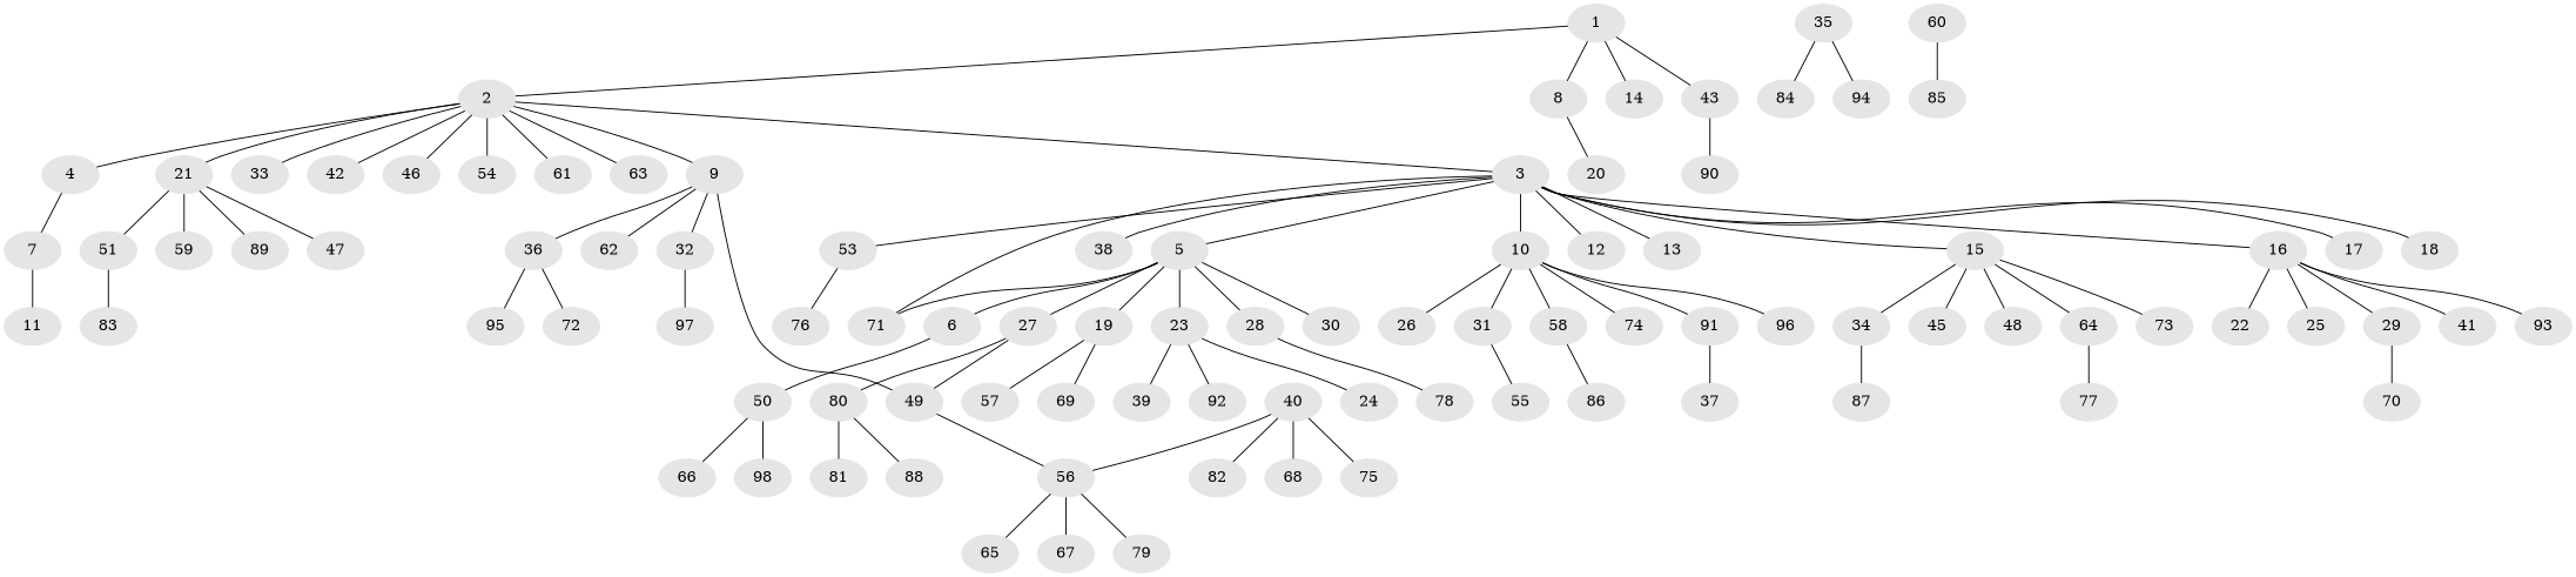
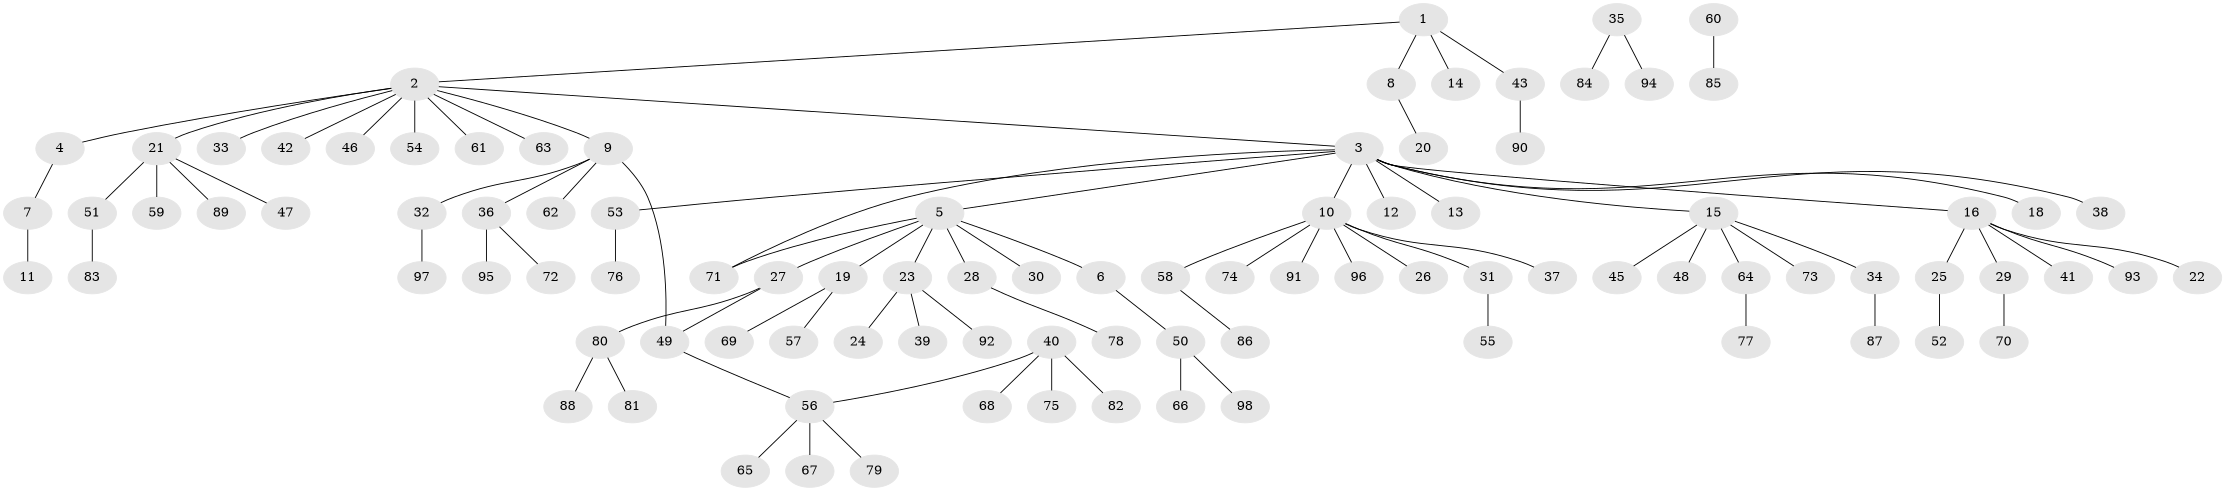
  graph {
    node [color=gray90 style=filled]
    1
    2
    8
    14
    43
    3
    4
    9
    21
    33
    42
    46
    54
    61
    63
    20
    90
    5
    10
    12
    13
    15
    16
-   17
    18
    38
    53
    71
    7
    32
    36
    49
    62
    47
    51
    59
    89
    6
    19
    23
    27
    28
    30
    26
    31
    37
    58
    74
    91
    96
    34
    45
    48
    64
    73
    22
    25
    29
    41
    93
    76
    11
    50
    57
    69
    24
    39
    92
    80
    78
    35
    84
    94
    66
    98
    40
    56
    68
    75
    82
    97
    72
    95
    55
    86
    87
    77
+   52
    70
    83
    81
    88
    60
    85
    65
    67
    79
    1 -- 2
    1 -- 8
    1 -- 14
    1 -- 43
    2 -- 3
    2 -- 4
    2 -- 9
    2 -- 21
    2 -- 33
    2 -- 42
    2 -- 46
    2 -- 54
    2 -- 61
    2 -- 63
    8 -- 20
    43 -- 90
    3 -- 5
    3 -- 10
    3 -- 12
    3 -- 13
    3 -- 15
    3 -- 16
-   3 -- 17
    3 -- 18
    3 -- 38
    3 -- 53
    3 -- 71
    4 -- 7
    9 -- 32
    9 -- 36
    9 -- 49
    9 -- 62
    21 -- 47
    21 -- 51
    21 -- 59
    21 -- 89
    5 -- 71
    5 -- 6
    5 -- 19
    5 -- 23
    5 -- 27
    5 -- 28
    5 -- 30
    10 -- 26
    10 -- 31
-   91 -- 37
+   10 -- 37
    10 -- 58
    10 -- 74
    10 -- 91
    10 -- 96
    15 -- 34
    15 -- 45
    15 -- 48
    15 -- 64
    15 -- 73
    16 -- 22
    16 -- 25
    16 -- 29
    16 -- 41
    16 -- 93
    53 -- 76
    7 -- 11
    32 -- 97
    36 -- 72
    36 -- 95
    49 -- 56
    51 -- 83
    6 -- 50
    19 -- 57
    19 -- 69
    23 -- 24
    23 -- 39
    23 -- 92
    27 -- 49
    27 -- 80
    28 -- 78
    31 -- 55
    58 -- 86
    34 -- 87
    64 -- 77
+   25 -- 52
    29 -- 70
    50 -- 66
    50 -- 98
    80 -- 81
    80 -- 88
    35 -- 84
    35 -- 94
    40 -- 56
    40 -- 68
    40 -- 75
    40 -- 82
    56 -- 65
    56 -- 67
    56 -- 79
    60 -- 85
  }
